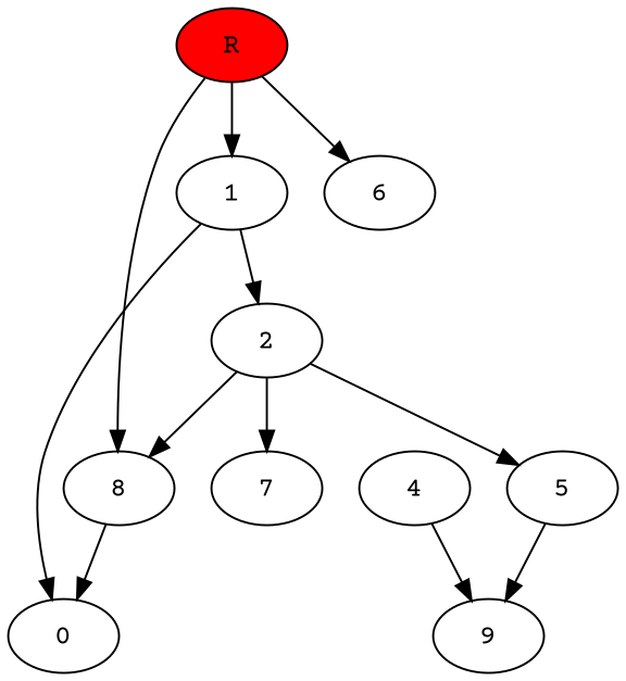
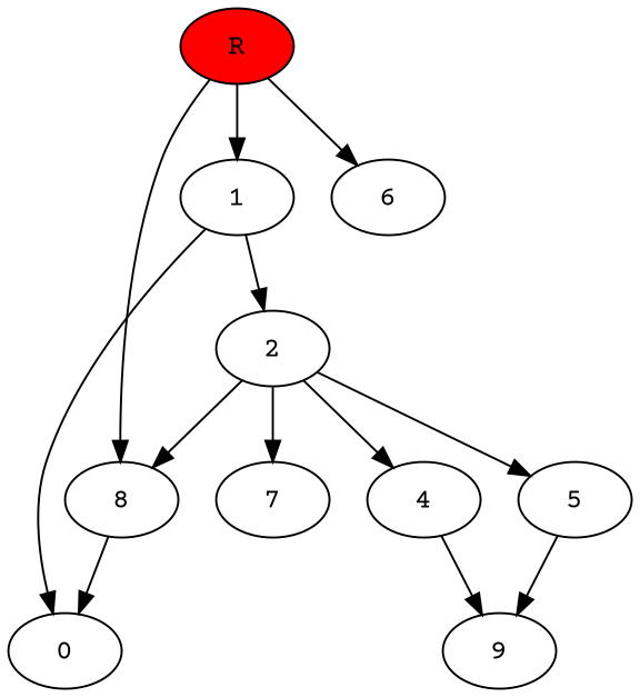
  digraph {
    fontname="Courier Prime"
    node [fontname="Courier Prime"]
    edge [fontname="Courier Prime"]
    1
    2
    n3 [label=0]
    4
    5
    7
    8
    9
    R [fillcolor="#ff0000" style=filled]
    6
    1 -> 2
    1 -> n3
+   2 -> 4
    2 -> 5
    2 -> 7
    2 -> 8
    4 -> 9
    5 -> 9
    8 -> n3
    R -> 1
    R -> 8
    R -> 6
  }
